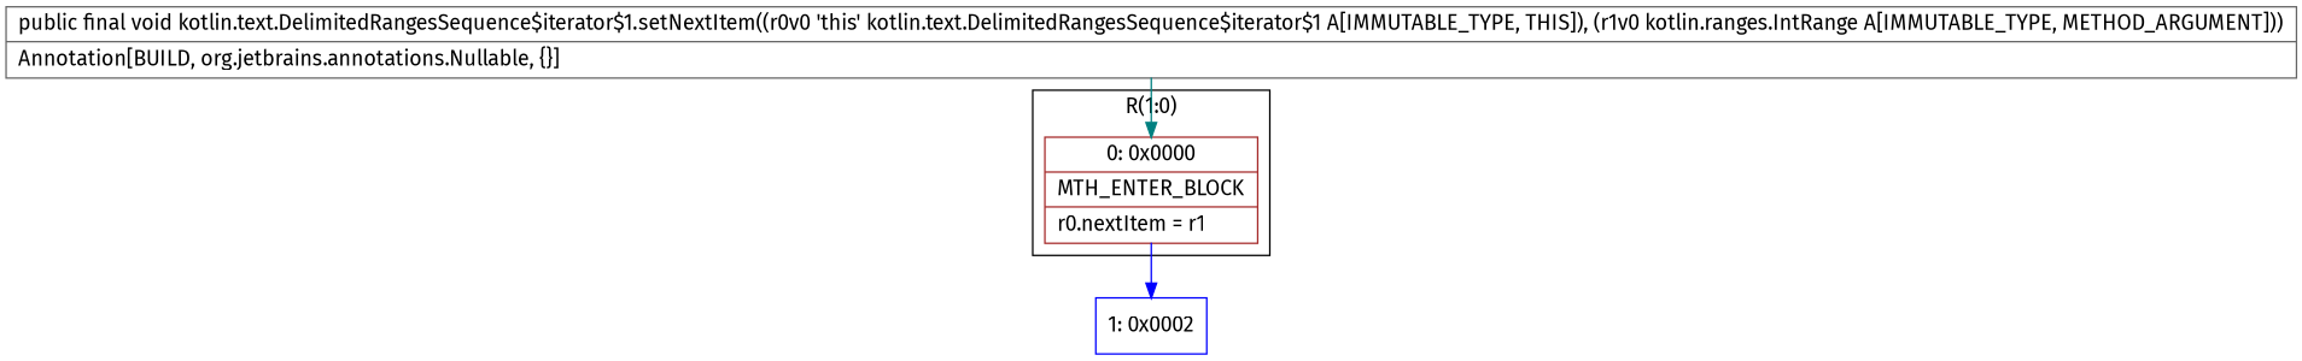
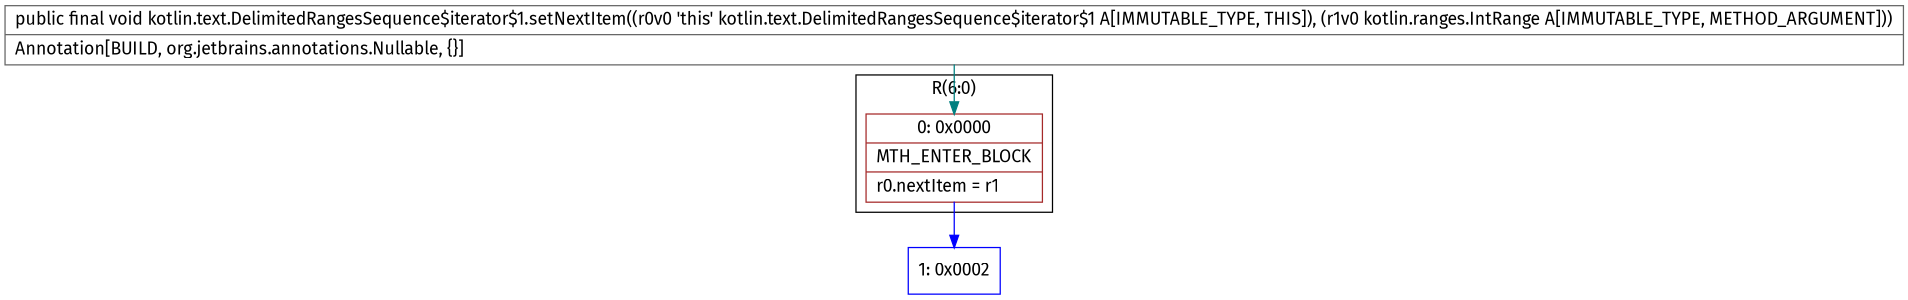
  digraph {
    fontname="Fira Sans"
    node [shape=record fontname="Fira Sans"]
    edge [fontname="Fira Sans"]
    n1 [color=brown label="{0\:\ 0x0000|MTH_ENTER_BLOCK\l|r0.nextItem = r1\l}"]
    n2 [color=blue label="{1\:\ 0x0002}"]
    n3 [label="{public final void kotlin.text.DelimitedRangesSequence$iterator$1.setNextItem((r0v0 'this' kotlin.text.DelimitedRangesSequence$iterator$1 A[IMMUTABLE_TYPE, THIS]), (r1v0 kotlin.ranges.IntRange A[IMMUTABLE_TYPE, METHOD_ARGUMENT]))  | Annotation[BUILD, org.jetbrains.annotations.Nullable, \{\}]\l}" color=gray40]
    subgraph cluster_1 {
-     label="R(1:0)"
+     label="R(6:0)"
      n1
    }
    n1 -> n2 [color=blue]
    n3 -> n1 [color=teal]
  }
